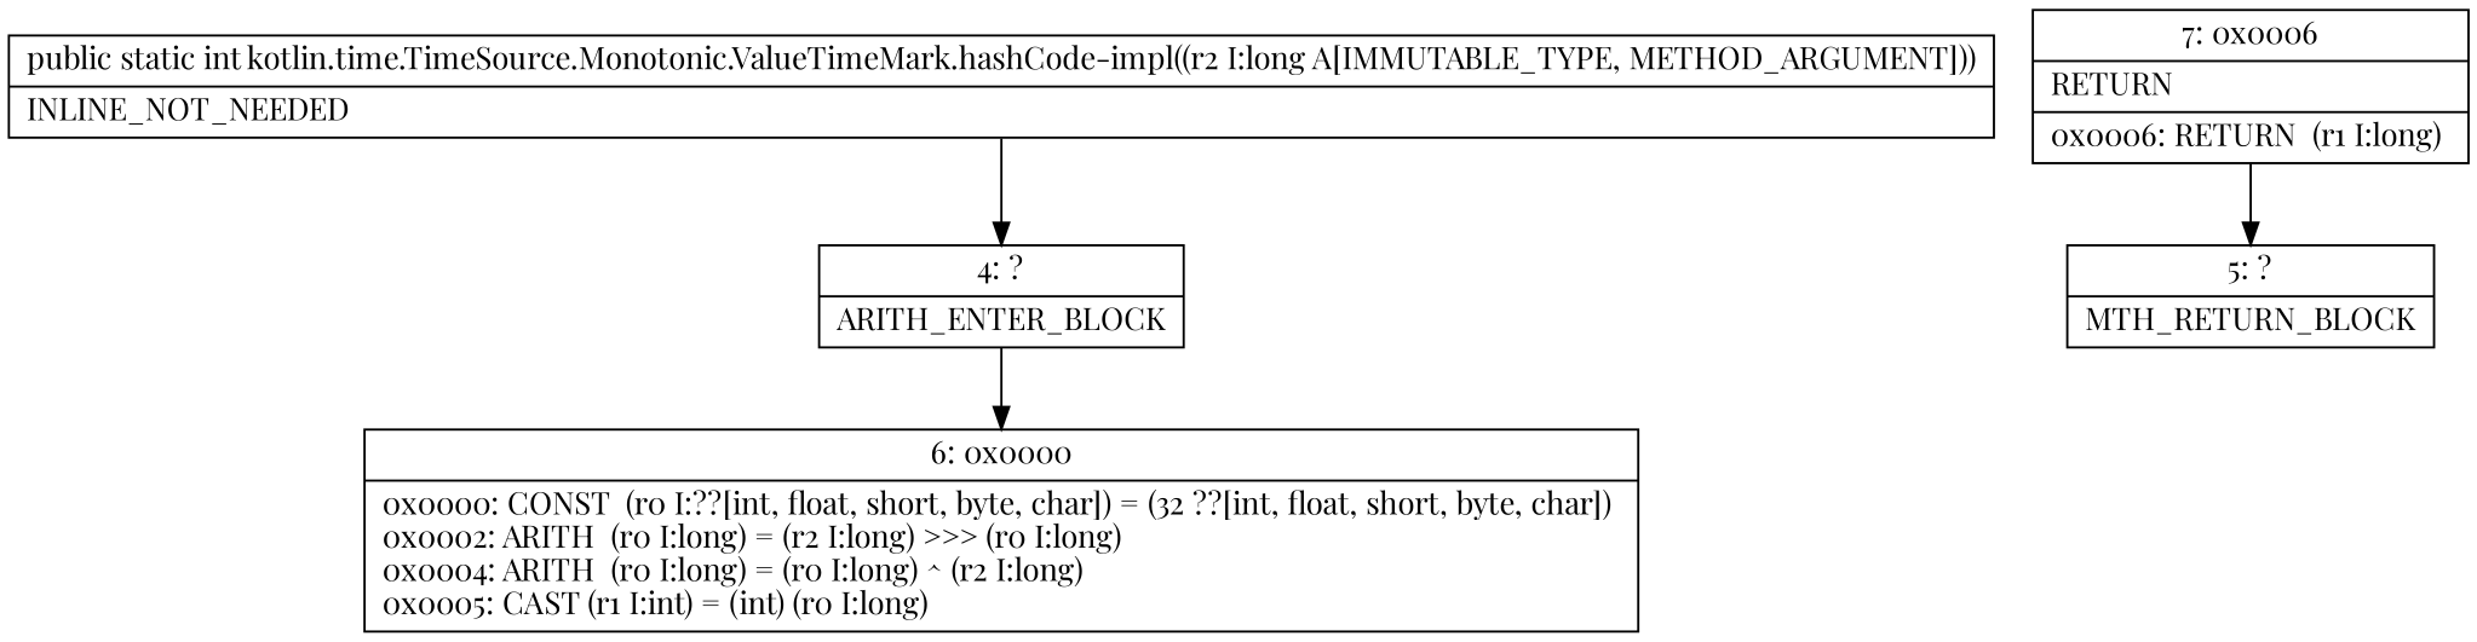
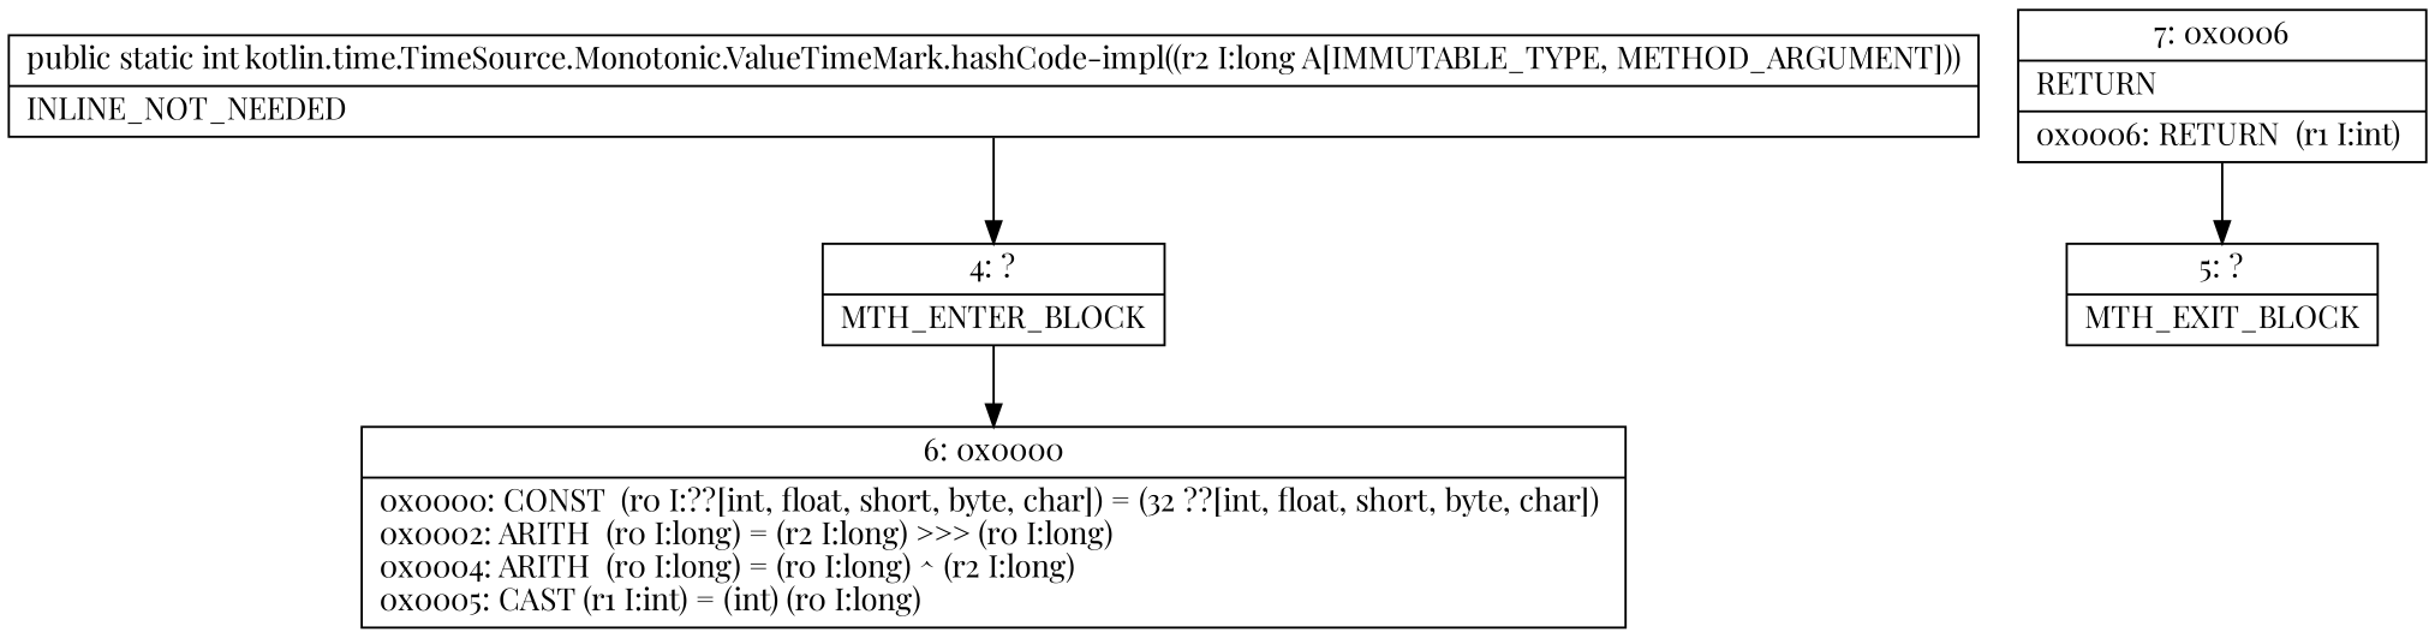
  digraph {
    fontname="Playfair Display"
    node [fontname="Playfair Display" shape=record]
    edge [fontname="Playfair Display"]
-   n1 [label="{4\:\ ?|ARITH_ENTER_BLOCK\l}"]
+   n1 [label="{4\:\ ?|MTH_ENTER_BLOCK\l}"]
    n2 [label="{6\:\ 0x0000|0x0000: CONST  (r0 I:??[int, float, short, byte, char]) = (32 ??[int, float, short, byte, char]) \l0x0002: ARITH  (r0 I:long) = (r2 I:long) \>\>\> (r0 I:long) \l0x0004: ARITH  (r0 I:long) = (r0 I:long) ^ (r2 I:long) \l0x0005: CAST (r1 I:int) = (int) (r0 I:long) \l}"]
-   n3 [label="{7\:\ 0x0006|RETURN\l|0x0006: RETURN  (r1 I:long) \l}"]
-   n4 [label="{5\:\ ?|MTH_RETURN_BLOCK\l}"]
+   n3 [label="{7\:\ 0x0006|RETURN\l|0x0006: RETURN  (r1 I:int) \l}"]
+   n4 [label="{5\:\ ?|MTH_EXIT_BLOCK\l}"]
    n5 [label="{public static int kotlin.time.TimeSource.Monotonic.ValueTimeMark.hashCode\-impl((r2 I:long A[IMMUTABLE_TYPE, METHOD_ARGUMENT]))  | INLINE_NOT_NEEDED\l}"]
    n1 -> n2
    n3 -> n4
    n5 -> n1
  }
